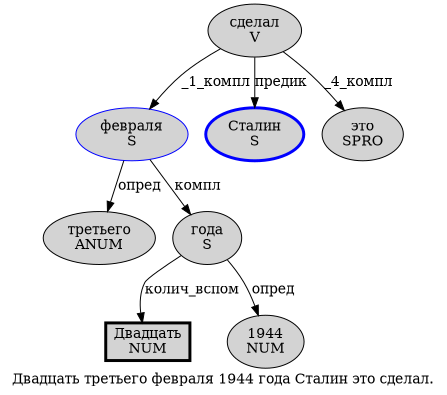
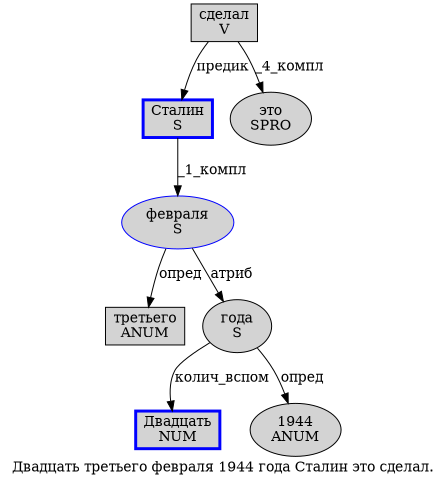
  digraph {
    label="Двадцать третьего февраля 1944 года Сталин это сделал."
    node [fillcolor=lightgray penwidth=1 shape=ellipse style=filled]
-   n1 [color=black label="Двадцать\nNUM" penwidth=3 shape=box]
-   n2 [label="третьего\nANUM"]
+   n1 [color=blue label="Двадцать\nNUM" penwidth=3 shape=box]
+   n2 [label="третьего\nANUM" shape=box]
    n3 [color=blue label="февраля\nS"]
    n4 [label="года\nS"]
-   n5 [label="1944\nNUM"]
-   n6 [color=blue label="Сталин\nS" penwidth=3]
+   n5 [label="1944\nANUM"]
+   n6 [color=blue label="Сталин\nS" penwidth=3 shape=box]
    n7 [label="это\nSPRO"]
-   n8 [label="сделал\nV"]
+   n8 [label="сделал\nV" shape=box]
    n3 -> n2 [label="опред"]
-   n3 -> n4 [label="компл"]
+   n3 -> n4 [label="атриб"]
    n4 -> n1 [label="колич_вспом"]
    n4 -> n5 [label="опред"]
-   n8 -> n3 [label="_1_компл"]
+   n6 -> n3 [label="_1_компл"]
    n8 -> n6 [label="предик"]
    n8 -> n7 [label="_4_компл"]
  }
